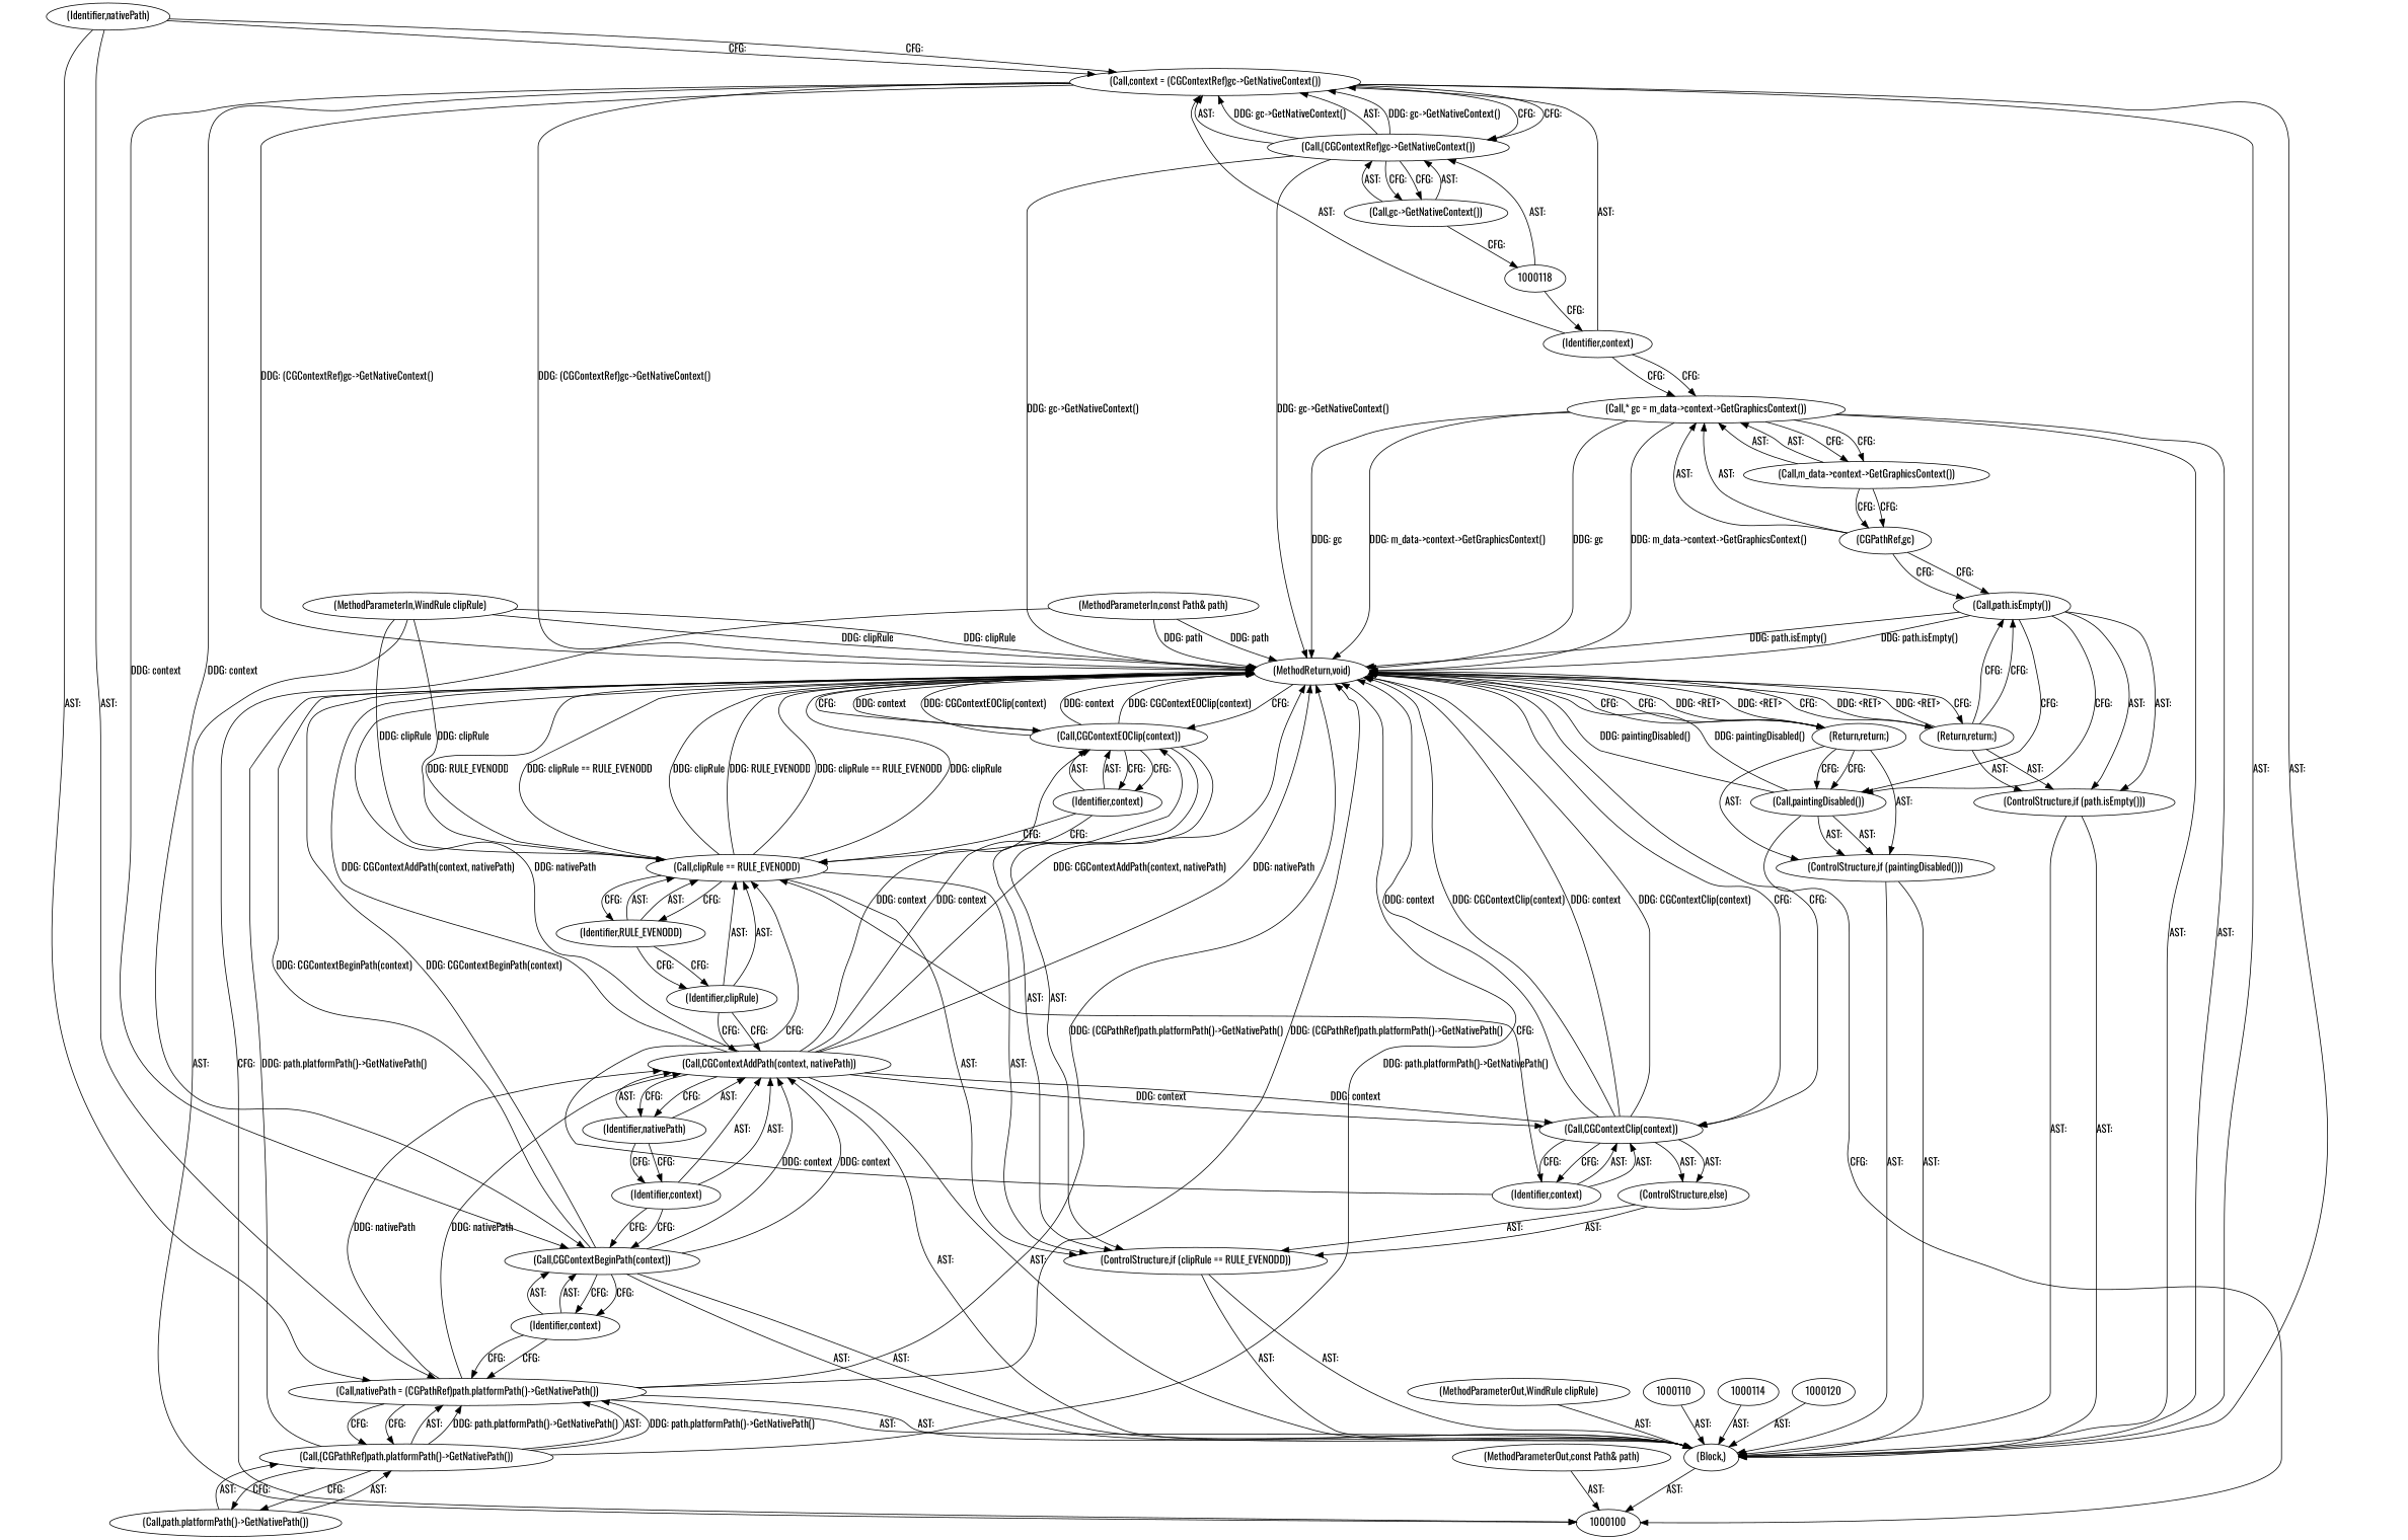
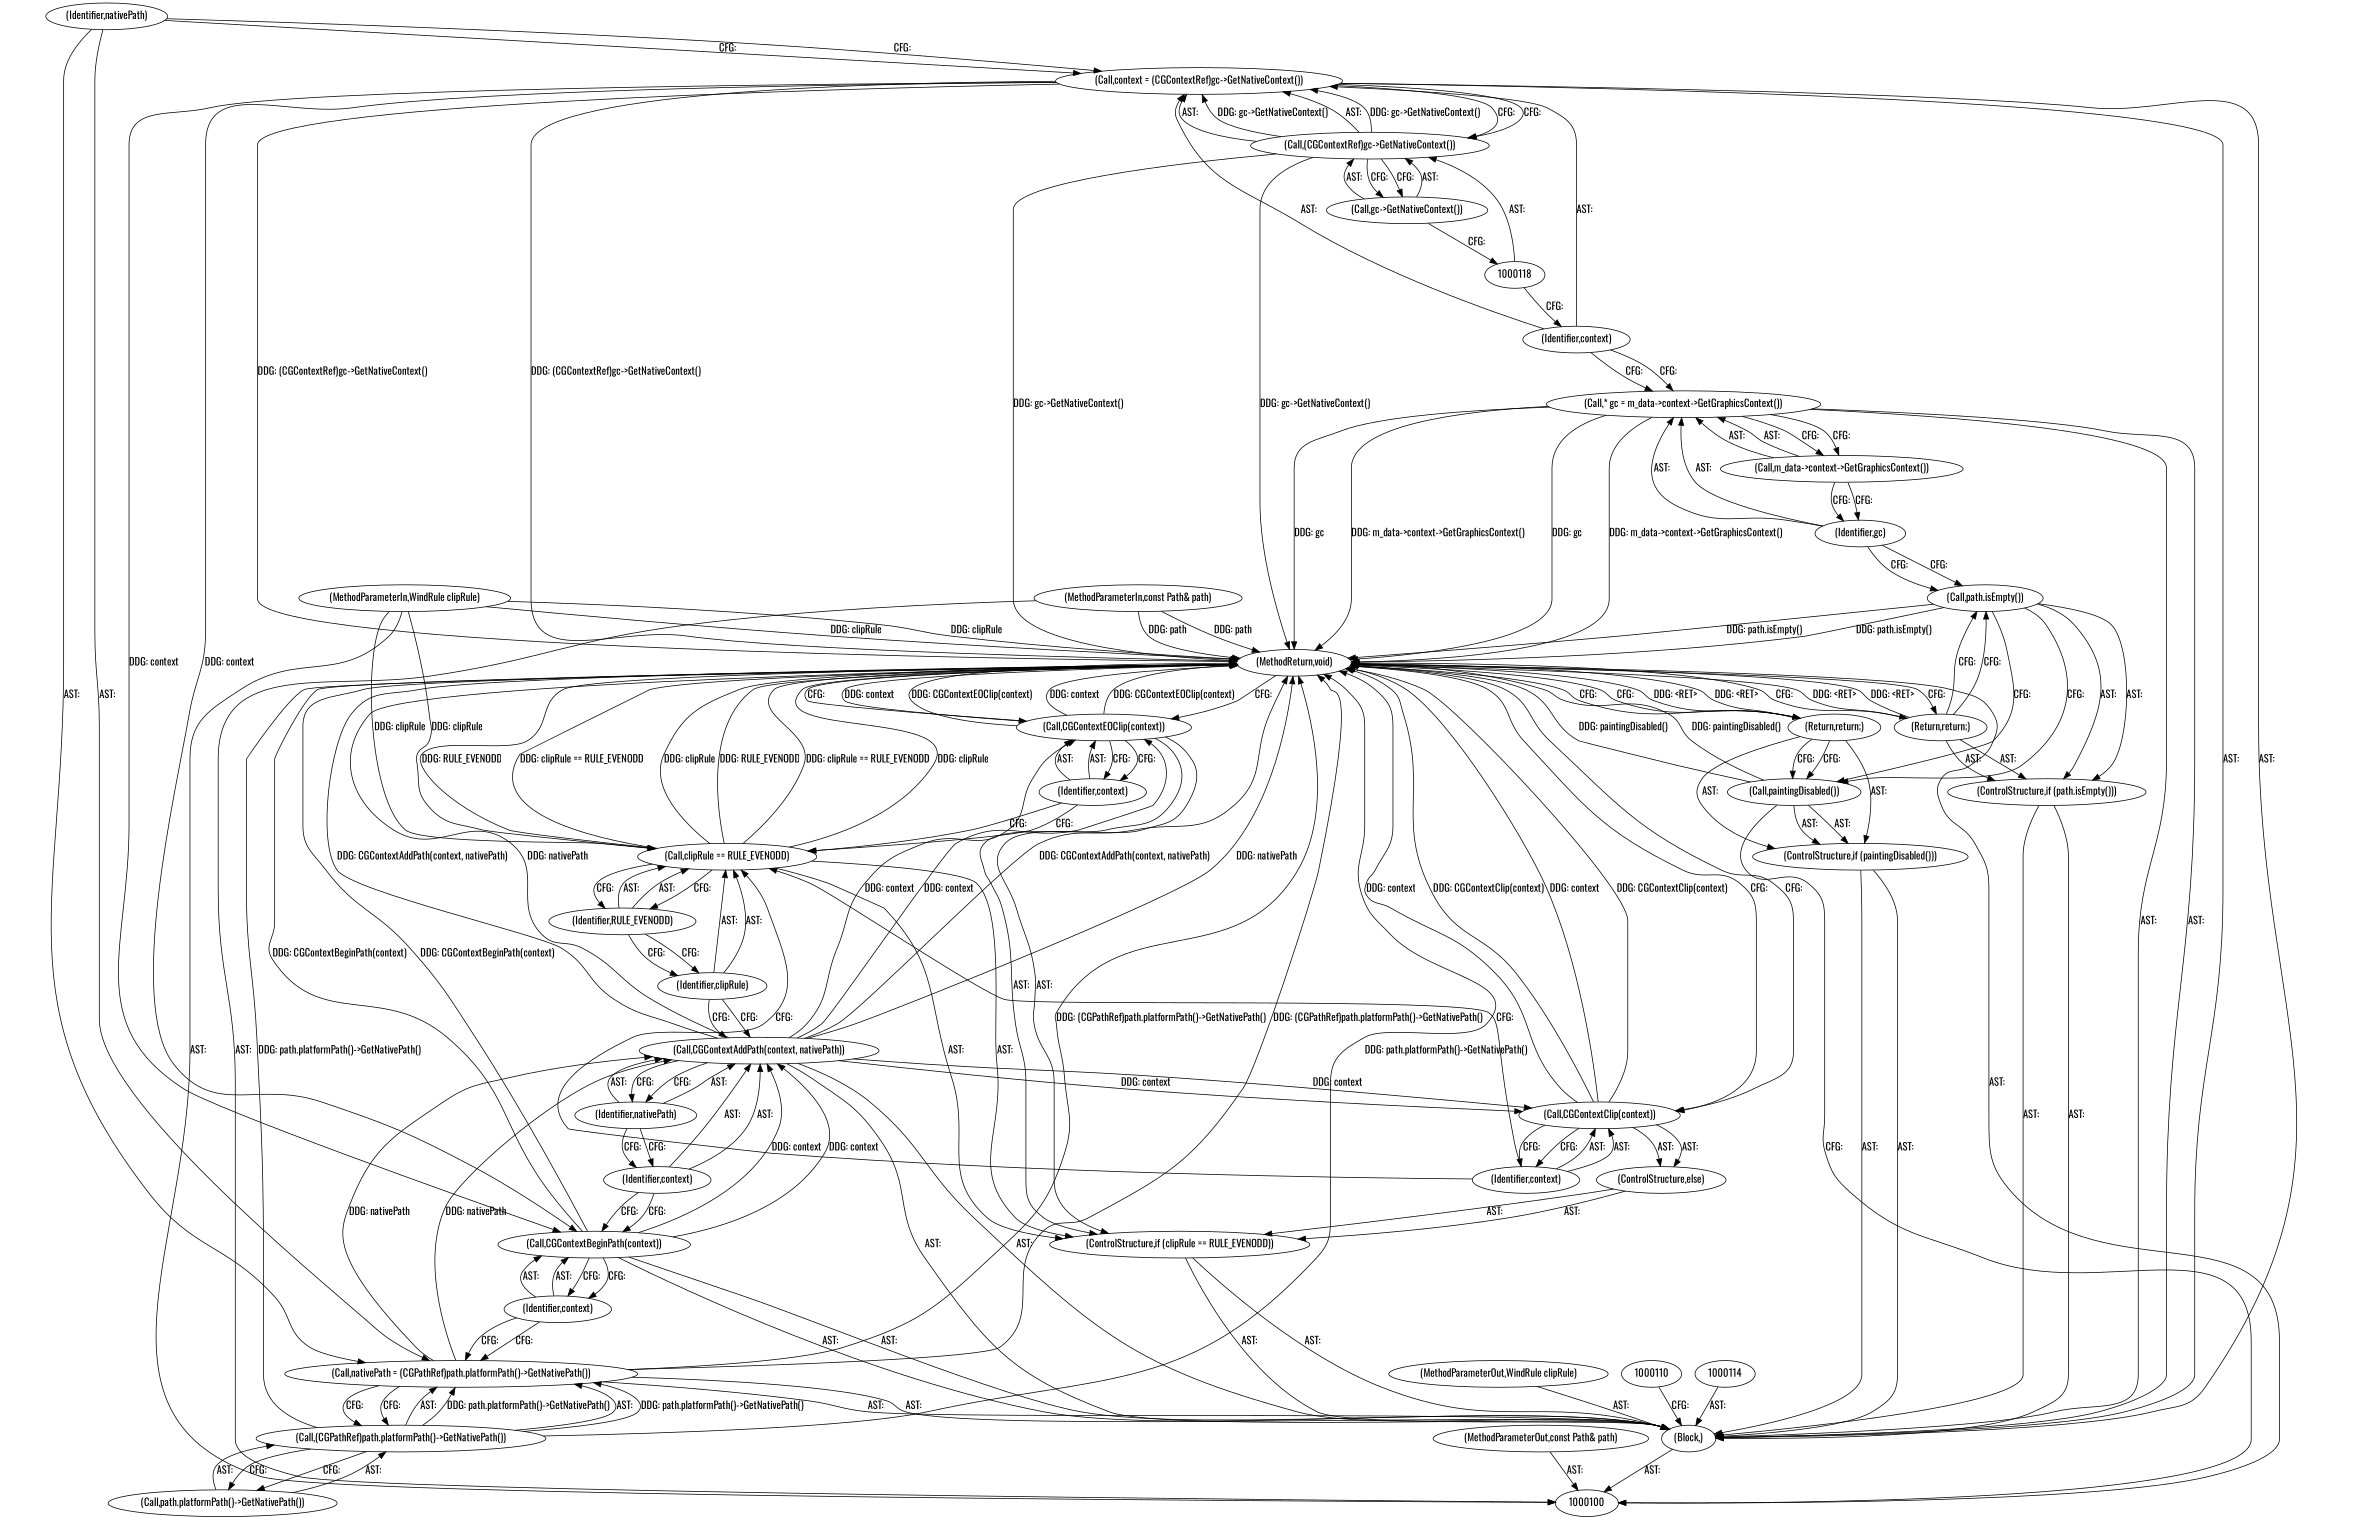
  digraph {
    fontname=Oswald
    node [fontname=Oswald]
    edge [fontname=Oswald]
    n1 [label="(Call,* gc = m_data->context->GetGraphicsContext())"]
    n2 [label="(Call,m_data->context->GetGraphicsContext())"]
    n3 [label="(MethodReturn,void)"]
    n4 [label="(Block,)"]
-   n5 [label="(CGPathRef,gc)"]
+   n5 [label="(Identifier,gc)"]
    n6 [label="(Call,CGContextEOClip(context))"]
    n7 [label="(Call,CGContextClip(context))"]
    n8 [label="(Return,return;)"]
    n9 [label="(Return,return;)"]
    1000100
    n11 [label="(Call,path.isEmpty())"]
    n12 [label="(Call,paintingDisabled())"]
    n13 [label="(ControlStructure,if (path.isEmpty()))"]
    n14 [label="(Call,context = (CGContextRef)gc->GetNativeContext())"]
    n15 [label="(Call,(CGContextRef)gc->GetNativeContext())"]
    n16 [label="(Call,CGContextBeginPath(context))"]
    n17 [label="(Call,gc->GetNativeContext())"]
    n18 [label="(Call,CGContextAddPath(context, nativePath))"]
    n19 [label="(Identifier,context)"]
    n20 [label="(Identifier,context)"]
    1000118
    n22 [label="(Call,nativePath = (CGPathRef)path.platformPath()->GetNativePath())"]
    n23 [label="(Call,(CGPathRef)path.platformPath()->GetNativePath())"]
    n24 [label="(Call,path.platformPath()->GetNativePath())"]
    n25 [label="(Identifier,nativePath)"]
    n26 [label="(Identifier,nativePath)"]
    n27 [label="(Identifier,context)"]
    n28 [label="(ControlStructure,if (clipRule == RULE_EVENODD))"]
    n29 [label="(Identifier,context)"]
    n30 [label="(ControlStructure,else)"]
    n31 [label="(Identifier,context)"]
    n32 [label="(Identifier,RULE_EVENODD)"]
    n33 [label="(Call,clipRule == RULE_EVENODD)"]
    n34 [label="(Identifier,clipRule)"]
    n35 [label="(ControlStructure,if (paintingDisabled()))"]
    n36 [label="(MethodParameterIn,const Path& path)"]
    n37 [label="(MethodParameterOut,const Path& path)"]
    n38 [label="(MethodParameterIn,WindRule clipRule)"]
    n39 [label="(MethodParameterOut,WindRule clipRule)"]
    1000110
    1000114
-   1000120
    n1 -> n2 [label="CFG: "]
    n1 -> n2 [label="CFG: "]
    n1 -> n3 [label="DDG: gc"]
    n1 -> n3 [label="DDG: m_data->context->GetGraphicsContext()"]
    n1 -> n3 [label="DDG: gc"]
    n1 -> n3 [label="DDG: m_data->context->GetGraphicsContext()"]
    n1 -> n4 [label="AST: "]
    n1 -> n4 [label="AST: "]
    n2 -> n1 [label="AST: "]
    n2 -> n1 [label="AST: "]
    n2 -> n5 [label="CFG: "]
    n2 -> n5 [label="CFG: "]
    n3 -> n6 [label="CFG: "]
    n3 -> n6 [label="CFG: "]
    n3 -> n7 [label="CFG: "]
    n3 -> n7 [label="CFG: "]
    n3 -> n8 [label="CFG: "]
    n3 -> n8 [label="CFG: "]
    n3 -> n9 [label="CFG: "]
    n3 -> n9 [label="CFG: "]
+   n3 -> 1000100 [label="AST: "]
    n4 -> 1000100 [label="AST: "]
    n5 -> n1 [label="AST: "]
    n5 -> n1 [label="AST: "]
    n5 -> n11 [label="CFG: "]
    n5 -> n11 [label="CFG: "]
    n6 -> n3 [label="DDG: context"]
    n6 -> n3 [label="DDG: CGContextEOClip(context)"]
    n6 -> n3 [label="DDG: context"]
    n6 -> n3 [label="DDG: CGContextEOClip(context)"]
    n6 -> n28 [label="AST: "]
    n6 -> n28 [label="AST: "]
    n6 -> n29 [label="CFG: "]
    n6 -> n29 [label="CFG: "]
    n7 -> n3 [label="DDG: context"]
    n7 -> n3 [label="DDG: CGContextClip(context)"]
    n7 -> n3 [label="DDG: context"]
    n7 -> n3 [label="DDG: CGContextClip(context)"]
    n7 -> n30 [label="AST: "]
    n7 -> n30 [label="AST: "]
    n7 -> n31 [label="CFG: "]
    n7 -> n31 [label="CFG: "]
    n8 -> n3 [label="DDG: <RET>"]
    n8 -> n3 [label="DDG: <RET>"]
    n8 -> n12 [label="CFG: "]
    n8 -> n12 [label="CFG: "]
    n8 -> n35 [label="AST: "]
    n8 -> n35 [label="AST: "]
    n9 -> n3 [label="DDG: <RET>"]
    n9 -> n3 [label="DDG: <RET>"]
    n9 -> n11 [label="CFG: "]
    n9 -> n11 [label="CFG: "]
    n9 -> n13 [label="AST: "]
    n9 -> n13 [label="AST: "]
    n11 -> n3 [label="DDG: path.isEmpty()"]
    n11 -> n3 [label="DDG: path.isEmpty()"]
    n11 -> n12 [label="CFG: "]
    n11 -> n12 [label="CFG: "]
    n11 -> n13 [label="AST: "]
    n11 -> n13 [label="AST: "]
    n12 -> n3 [label="DDG: paintingDisabled()"]
    n12 -> n3 [label="DDG: paintingDisabled()"]
    n12 -> 1000100 [label="CFG: "]
    n12 -> n35 [label="AST: "]
    n12 -> n35 [label="AST: "]
    n13 -> n4 [label="AST: "]
    n13 -> n4 [label="AST: "]
    n14 -> n3 [label="DDG: (CGContextRef)gc->GetNativeContext()"]
    n14 -> n3 [label="DDG: (CGContextRef)gc->GetNativeContext()"]
    n14 -> n4 [label="AST: "]
    n14 -> n4 [label="AST: "]
    n14 -> n15 [label="CFG: "]
    n14 -> n15 [label="CFG: "]
    n14 -> n16 [label="DDG: context"]
    n14 -> n16 [label="DDG: context"]
    n15 -> n3 [label="DDG: gc->GetNativeContext()"]
    n15 -> n3 [label="DDG: gc->GetNativeContext()"]
    n15 -> n14 [label="AST: "]
    n15 -> n14 [label="DDG: gc->GetNativeContext()"]
    n15 -> n14 [label="AST: "]
    n15 -> n14 [label="DDG: gc->GetNativeContext()"]
    n15 -> n17 [label="CFG: "]
    n15 -> n17 [label="CFG: "]
    n16 -> n3 [label="DDG: CGContextBeginPath(context)"]
    n16 -> n3 [label="DDG: CGContextBeginPath(context)"]
    n16 -> n4 [label="AST: "]
    n16 -> n4 [label="AST: "]
    n16 -> n18 [label="DDG: context"]
    n16 -> n18 [label="DDG: context"]
    n16 -> n19 [label="CFG: "]
    n16 -> n19 [label="CFG: "]
    n17 -> n15 [label="AST: "]
    n17 -> n15 [label="AST: "]
    n17 -> 1000118 [label="CFG: "]
    n18 -> n3 [label="DDG: nativePath"]
    n18 -> n3 [label="DDG: CGContextAddPath(context, nativePath)"]
    n18 -> n3 [label="DDG: nativePath"]
    n18 -> n3 [label="DDG: CGContextAddPath(context, nativePath)"]
    n18 -> n4 [label="AST: "]
    n18 -> n4 [label="AST: "]
    n18 -> n6 [label="DDG: context"]
    n18 -> n6 [label="DDG: context"]
    n18 -> n7 [label="DDG: context"]
    n18 -> n7 [label="DDG: context"]
    n18 -> n25 [label="CFG: "]
    n18 -> n25 [label="CFG: "]
    n19 -> n16 [label="AST: "]
    n19 -> n16 [label="AST: "]
    n19 -> n22 [label="CFG: "]
    n19 -> n22 [label="CFG: "]
    n20 -> n1 [label="CFG: "]
    n20 -> n1 [label="CFG: "]
    n20 -> n14 [label="AST: "]
    n20 -> n14 [label="AST: "]
    1000118 -> n15 [label="AST: "]
    1000118 -> n20 [label="CFG: "]
    n22 -> n3 [label="DDG: (CGPathRef)path.platformPath()->GetNativePath()"]
    n22 -> n3 [label="DDG: (CGPathRef)path.platformPath()->GetNativePath()"]
    n22 -> n4 [label="AST: "]
    n22 -> n4 [label="AST: "]
    n22 -> n18 [label="DDG: nativePath"]
    n22 -> n18 [label="DDG: nativePath"]
    n22 -> n23 [label="CFG: "]
    n22 -> n23 [label="CFG: "]
    n23 -> n3 [label="DDG: path.platformPath()->GetNativePath()"]
    n23 -> n3 [label="DDG: path.platformPath()->GetNativePath()"]
    n23 -> n22 [label="AST: "]
    n23 -> n22 [label="DDG: path.platformPath()->GetNativePath()"]
    n23 -> n22 [label="AST: "]
    n23 -> n22 [label="DDG: path.platformPath()->GetNativePath()"]
    n23 -> n24 [label="CFG: "]
    n23 -> n24 [label="CFG: "]
    n24 -> n23 [label="AST: "]
    n24 -> n23 [label="AST: "]
    n25 -> n18 [label="AST: "]
    n25 -> n18 [label="AST: "]
    n25 -> n27 [label="CFG: "]
    n25 -> n27 [label="CFG: "]
    n26 -> n14 [label="CFG: "]
    n26 -> n14 [label="CFG: "]
    n26 -> n22 [label="AST: "]
    n26 -> n22 [label="AST: "]
    n27 -> n16 [label="CFG: "]
    n27 -> n16 [label="CFG: "]
    n27 -> n18 [label="AST: "]
    n27 -> n18 [label="AST: "]
    n28 -> n4 [label="AST: "]
    n28 -> n4 [label="AST: "]
    n29 -> n6 [label="AST: "]
    n29 -> n6 [label="AST: "]
    n29 -> n33 [label="CFG: "]
    n29 -> n33 [label="CFG: "]
    n30 -> n28 [label="AST: "]
    n30 -> n28 [label="AST: "]
    n31 -> n7 [label="AST: "]
    n31 -> n7 [label="AST: "]
    n31 -> n33 [label="CFG: "]
    n31 -> n33 [label="CFG: "]
    n32 -> n33 [label="AST: "]
    n32 -> n33 [label="AST: "]
    n32 -> n34 [label="CFG: "]
    n32 -> n34 [label="CFG: "]
    n33 -> n3 [label="DDG: RULE_EVENODD"]
    n33 -> n3 [label="DDG: clipRule == RULE_EVENODD"]
    n33 -> n3 [label="DDG: clipRule"]
    n33 -> n3 [label="DDG: RULE_EVENODD"]
    n33 -> n3 [label="DDG: clipRule == RULE_EVENODD"]
    n33 -> n3 [label="DDG: clipRule"]
    n33 -> n28 [label="AST: "]
    n33 -> n28 [label="AST: "]
    n33 -> n32 [label="CFG: "]
    n33 -> n32 [label="CFG: "]
    n34 -> n18 [label="CFG: "]
    n34 -> n18 [label="CFG: "]
    n34 -> n33 [label="AST: "]
    n34 -> n33 [label="AST: "]
    n35 -> n4 [label="AST: "]
    n35 -> n4 [label="AST: "]
    n36 -> n3 [label="DDG: path"]
    n36 -> n3 [label="DDG: path"]
-   n36 -> 1000100 [label="CFG: "]
+   n36 -> 1000100 [label="AST: "]
    n37 -> 1000100 [label="AST: "]
    n38 -> n3 [label="DDG: clipRule"]
    n38 -> n3 [label="DDG: clipRule"]
    n38 -> 1000100 [label="AST: "]
    n38 -> n33 [label="DDG: clipRule"]
    n38 -> n33 [label="DDG: clipRule"]
    n39 -> n4 [label="AST: "]
-   1000110 -> n4 [label="AST: "]
+   1000110 -> n4 [label="CFG: "]
    1000114 -> n4 [label="AST: "]
-   1000120 -> n4 [label="AST: "]
  }
